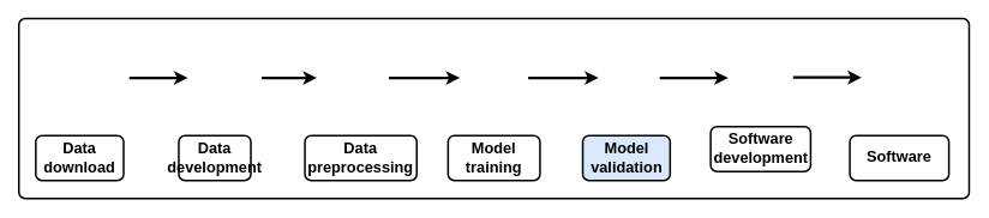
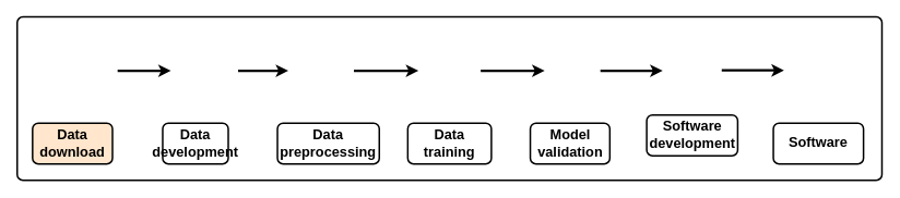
  <mxCell id="0" />
  <mxCell id="1" parent="0" />
- <mxCell id="2" value="&lt;b&gt;&lt;font style=&quot;font-size: 17px;&quot;&gt;Data download&lt;/font&gt;&lt;/b&gt;" style="rounded=1;whiteSpace=wrap;html=1;absoluteArcSize=1;arcSize=14;strokeWidth=2;" parent="1" vertex="1"><mxGeometry x="39.25" y="150" width="97.5" height="50" as="geometry" /></mxCell>
+ <mxCell id="2" value="&lt;b&gt;&lt;font style=&quot;font-size: 17px;&quot;&gt;Data download&lt;/font&gt;&lt;/b&gt;" style="rounded=1;whiteSpace=wrap;html=1;absoluteArcSize=1;arcSize=14;strokeWidth=2;fillColor=#ffe6cc;" parent="1" vertex="1"><mxGeometry x="39.25" y="150" width="97.5" height="50" as="geometry" /></mxCell>
  <mxCell id="3" value="&lt;b&gt;&lt;font style=&quot;font-size: 17px;&quot;&gt;Data development&lt;/font&gt;&lt;/b&gt;" style="rounded=1;whiteSpace=wrap;html=1;absoluteArcSize=1;arcSize=14;strokeWidth=2;" parent="1" vertex="1"><mxGeometry x="198" y="150" width="80" height="50" as="geometry" /></mxCell>
- <mxCell id="4" value="&lt;b&gt;&lt;font style=&quot;font-size: 17px;&quot;&gt;Model training&lt;/font&gt;&lt;/b&gt;" style="rounded=1;whiteSpace=wrap;html=1;absoluteArcSize=1;arcSize=14;strokeWidth=2;" parent="1" vertex="1"><mxGeometry x="497" y="150" width="102" height="50" as="geometry" /></mxCell>
- <mxCell id="5" value="&lt;b&gt;&lt;font style=&quot;font-size: 17px;&quot;&gt;Model validation&lt;/font&gt;&lt;/b&gt;" style="rounded=1;whiteSpace=wrap;html=1;absoluteArcSize=1;arcSize=14;strokeWidth=2;fillColor=#dae8fc;" parent="1" vertex="1"><mxGeometry x="646.5" y="150" width="97" height="50" as="geometry" /></mxCell>
+ <mxCell id="4" value="&lt;b&gt;&lt;font style=&quot;font-size: 17px;&quot;&gt;Data training&lt;/font&gt;&lt;/b&gt;" style="rounded=1;whiteSpace=wrap;html=1;absoluteArcSize=1;arcSize=14;strokeWidth=2;" parent="1" vertex="1"><mxGeometry x="497" y="150" width="102" height="50" as="geometry" /></mxCell>
+ <mxCell id="5" value="&lt;b&gt;&lt;font style=&quot;font-size: 17px;&quot;&gt;Model validation&lt;/font&gt;&lt;/b&gt;" style="rounded=1;whiteSpace=wrap;html=1;absoluteArcSize=1;arcSize=14;strokeWidth=2;" parent="1" vertex="1"><mxGeometry x="646.5" y="150" width="97" height="50" as="geometry" /></mxCell>
  <mxCell id="6" value="&lt;b&gt;&lt;font style=&quot;font-size: 17px;&quot;&gt;Software&lt;/font&gt;&lt;/b&gt;" style="rounded=1;whiteSpace=wrap;html=1;absoluteArcSize=1;arcSize=14;strokeWidth=2;" parent="1" vertex="1"><mxGeometry x="943" y="150" width="110" height="50" as="geometry" /></mxCell>
  <mxCell id="7" value="" style="edgeStyle=orthogonalEdgeStyle;rounded=0;orthogonalLoop=1;jettySize=auto;html=1;strokeWidth=3;" parent="1" source="8" target="15" edge="1"><mxGeometry relative="1" as="geometry" /></mxCell>
  <mxCell id="8" value="" style="shape=image;verticalLabelPosition=bottom;labelBackgroundColor=default;verticalAlign=top;aspect=fixed;imageAspect=0;image=https://cdn-icons-png.flaticon.com/512/10179/10179118.png;" parent="1" vertex="1"><mxGeometry x="208" y="45" width="82" height="82" as="geometry" /></mxCell>
  <mxCell id="9" value="" style="edgeStyle=orthogonalEdgeStyle;rounded=0;orthogonalLoop=1;jettySize=auto;html=1;strokeWidth=3;" parent="1" source="10" target="8" edge="1"><mxGeometry relative="1" as="geometry" /></mxCell>
  <mxCell id="10" value="" style="shape=image;verticalLabelPosition=bottom;labelBackgroundColor=default;verticalAlign=top;aspect=fixed;imageAspect=0;image=https://cdn-icons-png.flaticon.com/512/8439/8439003.png;" parent="1" vertex="1"><mxGeometry x="33" y="31" width="110" height="110" as="geometry" /></mxCell>
  <mxCell id="11" value="" style="edgeStyle=orthogonalEdgeStyle;rounded=0;orthogonalLoop=1;jettySize=auto;html=1;strokeWidth=3;" parent="1" source="12" target="18" edge="1"><mxGeometry relative="1" as="geometry" /></mxCell>
  <mxCell id="12" value="" style="shape=image;verticalLabelPosition=bottom;labelBackgroundColor=default;verticalAlign=top;aspect=fixed;imageAspect=0;image=https://cdn-icons-png.flaticon.com/128/2519/2519393.png;" parent="1" vertex="1"><mxGeometry x="664" y="52" width="68" height="68" as="geometry" /></mxCell>
  <mxCell id="13" value="" style="shape=image;verticalLabelPosition=bottom;labelBackgroundColor=default;verticalAlign=top;aspect=fixed;imageAspect=0;image=https://cdn-icons-png.flaticon.com/512/1508/1508878.png;" parent="1" vertex="1"><mxGeometry x="958" y="40" width="80" height="80" as="geometry" /></mxCell>
  <mxCell id="14" value="" style="edgeStyle=orthogonalEdgeStyle;rounded=0;orthogonalLoop=1;jettySize=auto;html=1;strokeWidth=3;" parent="1" source="15" target="17" edge="1"><mxGeometry relative="1" as="geometry" /></mxCell>
  <mxCell id="15" value="" style="shape=image;verticalLabelPosition=bottom;labelBackgroundColor=default;verticalAlign=top;aspect=fixed;imageAspect=0;image=https://cdn-icons-png.flaticon.com/512/1878/1878451.png;" parent="1" vertex="1"><mxGeometry x="351.25" y="46" width="80" height="80" as="geometry" /></mxCell>
  <mxCell id="16" value="" style="edgeStyle=orthogonalEdgeStyle;rounded=0;orthogonalLoop=1;jettySize=auto;html=1;strokeWidth=3;" parent="1" source="17" target="12" edge="1"><mxGeometry relative="1" as="geometry" /></mxCell>
  <mxCell id="17" value="" style="shape=image;verticalLabelPosition=bottom;labelBackgroundColor=default;verticalAlign=top;aspect=fixed;imageAspect=0;image=https://cdn0.iconfinder.com/data/icons/data-science-color/64/predictive-modeling-machine-learning-system-512.png;" parent="1" vertex="1"><mxGeometry x="510" y="48" width="76" height="76" as="geometry" /></mxCell>
  <mxCell id="18" value="" style="shape=image;verticalLabelPosition=bottom;labelBackgroundColor=default;verticalAlign=top;aspect=fixed;imageAspect=0;image=https://cdn2.iconfinder.com/data/icons/data-visualization-color/64/data-visualization-chart-report-pie-presentation-512.png;" parent="1" vertex="1"><mxGeometry x="808" y="50" width="72" height="72" as="geometry" /></mxCell>
  <mxCell id="19" value="&lt;b&gt;&lt;font style=&quot;font-size: 17px;&quot;&gt;Software development&lt;/font&gt;&lt;/b&gt;" style="rounded=1;whiteSpace=wrap;html=1;absoluteArcSize=1;arcSize=14;strokeWidth=2;" parent="1" vertex="1"><mxGeometry x="788.5" y="140" width="111" height="50" as="geometry" /></mxCell>
  <mxCell id="20" value="" style="edgeStyle=orthogonalEdgeStyle;rounded=0;orthogonalLoop=1;jettySize=auto;html=1;strokeWidth=3;" parent="1" edge="1"><mxGeometry relative="1" as="geometry"><mxPoint x="880" y="85.5" as="sourcePoint" /><mxPoint x="956" y="85.5" as="targetPoint" /></mxGeometry></mxCell>
  <mxCell id="21" value="" style="rounded=1;whiteSpace=wrap;html=1;absoluteArcSize=1;arcSize=14;strokeWidth=2;fillColor=none;" parent="1" vertex="1"><mxGeometry x="20.5" y="20" width="1055" height="200" as="geometry" /></mxCell>
  <mxCell id="22" value="&lt;b&gt;&lt;font style=&quot;font-size: 17px;&quot;&gt;Data preprocessing&lt;/font&gt;&lt;/b&gt;" style="rounded=1;whiteSpace=wrap;html=1;absoluteArcSize=1;arcSize=14;strokeWidth=2;" parent="1" vertex="1"><mxGeometry x="338" y="150" width="124.25" height="50" as="geometry" /></mxCell>
